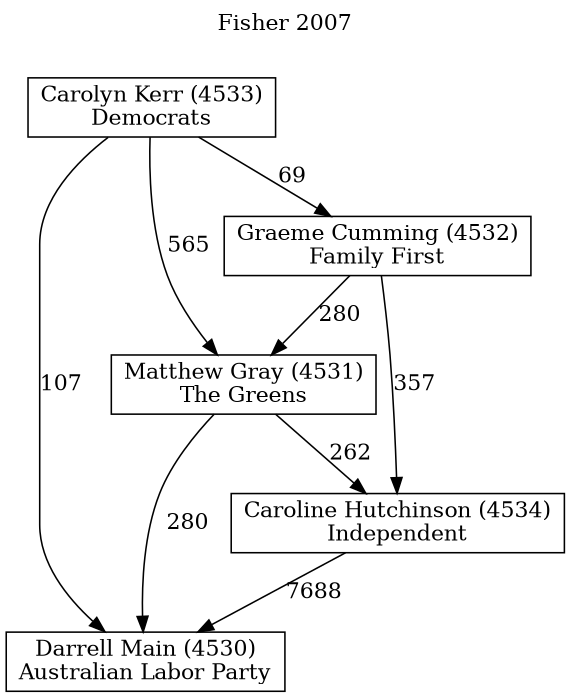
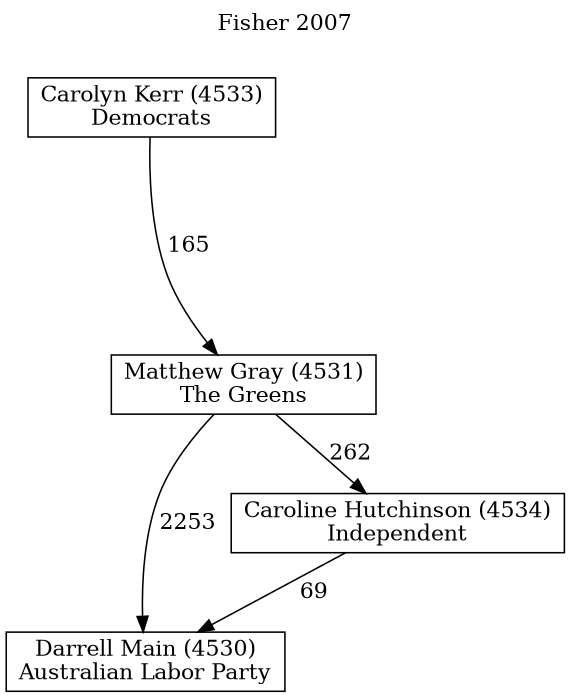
  digraph {
    label="Fisher 2007"
    labelloc=t
    mclimit=10
    node [shape=box]
    n1 [label="Darrell Main (4530)\nAustralian Labor Party"]
    n2 [label="Caroline Hutchinson (4534)\nIndependent"]
    n3 [label="Matthew Gray (4531)\nThe Greens"]
-   n4 [label="Graeme Cumming (4532)\nFamily First"]
    n5 [label="Carolyn Kerr (4533)\nDemocrats"]
-   n2 -> n1 [label=7688]
-   n3 -> n1 [label=280]
+   n2 -> n1 [label=69]
+   n3 -> n1 [label=2253]
    n3 -> n2 [label=262]
-   n4 -> n2 [label=357]
-   n4 -> n3 [label=280]
-   n5 -> n1 [label=107]
-   n5 -> n3 [label=565]
-   n5 -> n4 [label=69]
+   n5 -> n3 [label=165]
  }
